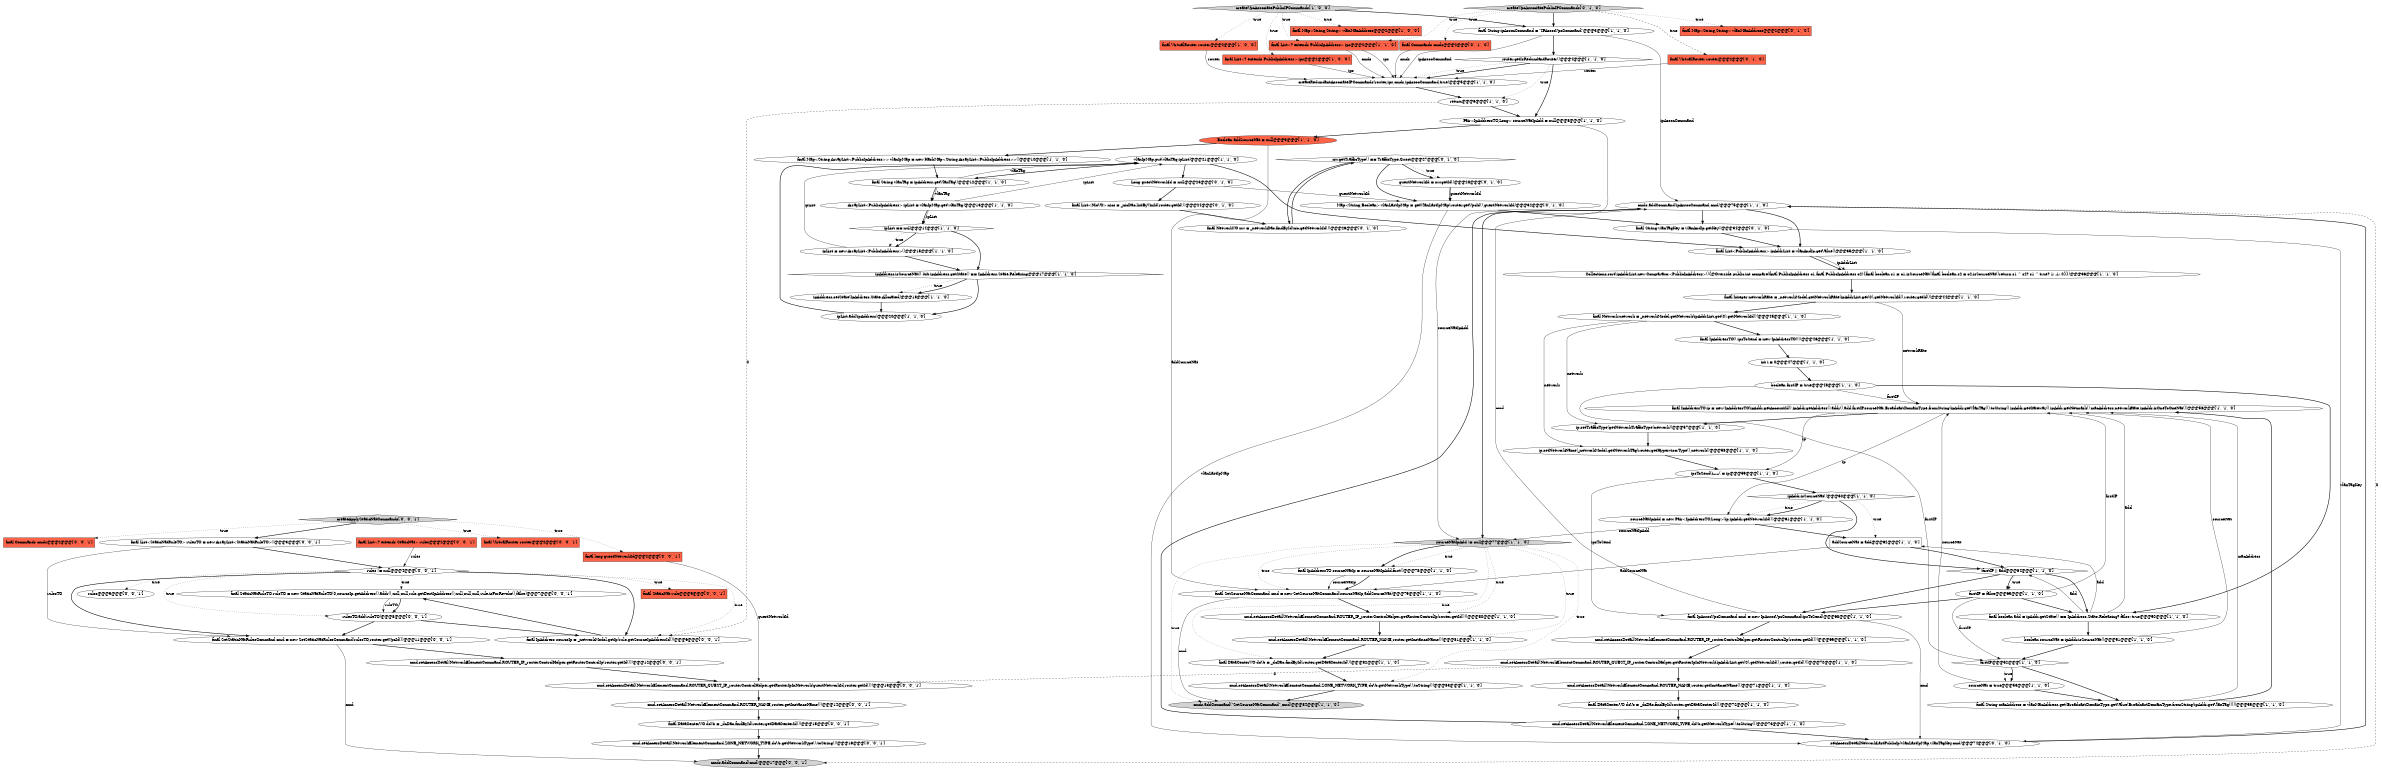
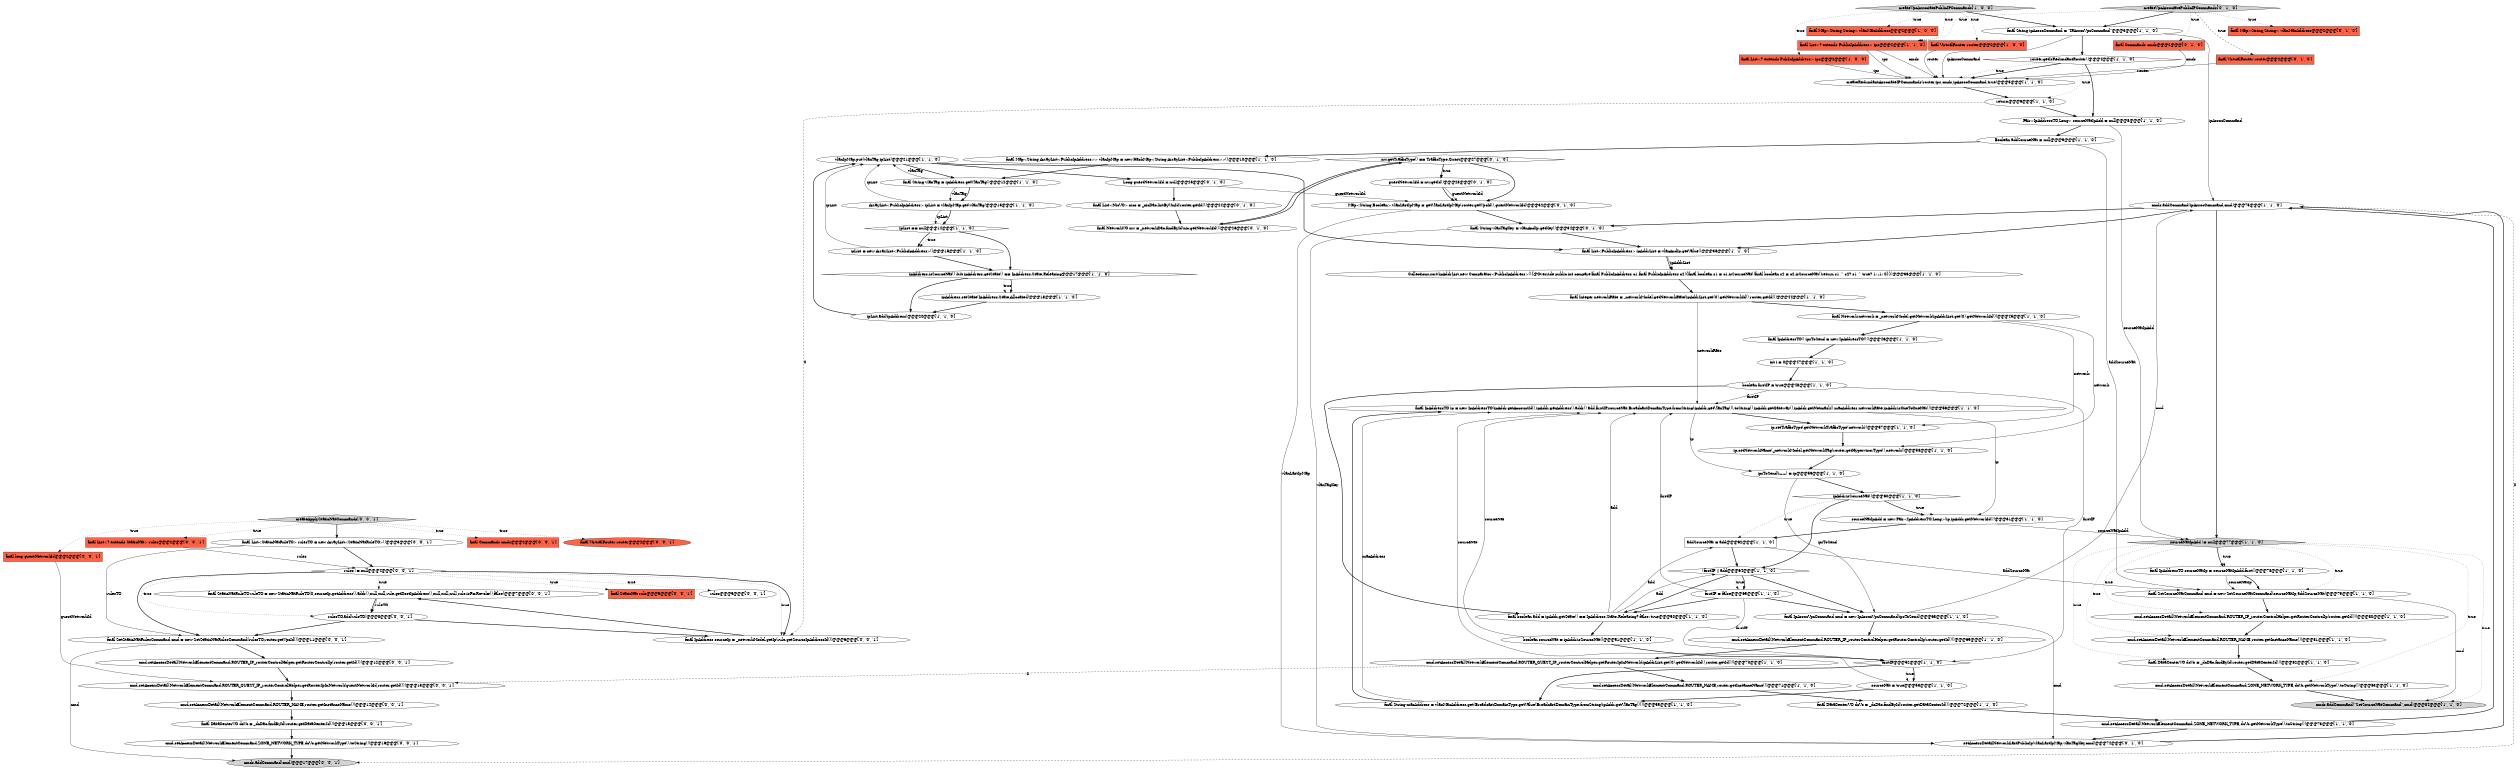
  digraph {
    fontname="DejaVu Serif"
    node [fillcolor=white fontname="DejaVu Serif" shape=ellipse style=filled]
    edge [fontname="DejaVu Serif" style=bold]
    n1 [fillcolor=tomato label="final List<? extends StaticNat> rules@@@2@@@['0', '0', '1']" shape=box]
    n2 [label="rules != null@@@4@@@['0', '0', '1']" shape=diamond]
    n3 [label="final StaticNatRuleTO ruleTO = new StaticNatRuleTO(0,sourceIp.getAddress().addr(),null,null,rule.getDestIpAddress(),null,null,null,rule.isForRevoke(),false)@@@7@@@['0', '0', '1']"]
    n4 [label="rulesTO.add(ruleTO)@@@8@@@['0', '0', '1']"]
    n5 [label="final SetStaticNatRulesCommand cmd = new SetStaticNatRulesCommand(rulesTO,router.getVpcId())@@@11@@@['0', '0', '1']"]
    n6 [label="final IpAddress sourceIp = _networkModel.getIp(rule.getSourceIpAddressId())@@@6@@@['0', '0', '1']"]
    n7 [fillcolor=tomato label="final StaticNat rule@@@5@@@['0', '0', '1']" shape=box]
    n8 [label="rules@@@5@@@['0', '0', '1']"]
    n9 [label="sourceNat = true@@@53@@@['1', '1', '0']"]
    n10 [label="final IpAddressTO ip = new IpAddressTO(ipAddr.getAccountId(),ipAddr.getAddress().addr(),add,firstIP,sourceNat,BroadcastDomainType.fromString(ipAddr.getVlanTag()).toString(),ipAddr.getGateway(),ipAddr.getNetmask(),macAddress,networkRate,ipAddr.isOneToOneNat())@@@56@@@['1', '1', '0']"]
    n11 [label="final String macAddress = vlanMacAddress.get(BroadcastDomainType.getValue(BroadcastDomainType.fromString(ipAddr.getVlanTag())))@@@55@@@['1', '1', '0']"]
    n12 [label="ip.setTrafficType(getNetworkTrafficType(network))@@@57@@@['1', '1', '0']"]
    n13 [label="ipsToSend(i++( = ip@@@59@@@['1', '1', '0']"]
    n14 [label="sourceNatIpAdd = new Pair<IpAddressTO,Long>(ip,ipAddr.getNetworkId())@@@61@@@['1', '1', '0']"]
    n15 [label="cmd.setAccessDetail(NetworkElementCommand.ROUTER_IP,_routerControlHelper.getRouterControlIp(router.getId()))@@@12@@@['0', '0', '1']"]
    n16 [fillcolor=lightgray label="cmds.addCommand(cmd)@@@17@@@['0', '0', '1']"]
    n17 [label="cmd.setAccessDetail(NetworkElementCommand.ROUTER_GUEST_IP,_routerControlHelper.getRouterIpInNetwork(guestNetworkId,router.getId()))@@@13@@@['0', '0', '1']"]
    n18 [label="final Network network = _networkModel.getNetwork(ipAddrList.get(0).getNetworkId())@@@45@@@['1', '1', '0']"]
    n19 [label="final IpAddressTO(( ipsToSend = new IpAddressTO((((@@@46@@@['1', '1', '0']"]
    n20 [label="ip.setNetworkName(_networkModel.getNetworkTag(router.getHypervisorType(),network))@@@58@@@['1', '1', '0']"]
    n21 [label="int i = 0@@@47@@@['1', '1', '0']"]
    n22 [fillcolor=lightgray label="createApplyStaticNatCommands['0', '0', '1']" shape=diamond]
    n23 [fillcolor=tomato label="final Commands cmds@@@2@@@['0', '0', '1']" shape=box]
-   n24 [fillcolor=tomato label="final VirtualRouter router@@@2@@@['0', '0', '1']" shape=box]
+   n24 [fillcolor=tomato label="final VirtualRouter router@@@2@@@['0', '0', '1']"]
    n25 [label="final List<StaticNatRuleTO> rulesTO = new ArrayList<StaticNatRuleTO>()@@@3@@@['0', '0', '1']"]
    n26 [fillcolor=tomato label="final long guestNetworkId@@@2@@@['0', '0', '1']" shape=box]
    n27 [label="boolean firstIP = true@@@48@@@['1', '1', '0']"]
    n28 [fillcolor=tomato label="final List<? extends PublicIpAddress> ips@@@2@@@['1', '1', '0']" shape=box]
    n29 [label="createRedundantAssociateIPCommands(router,ips,cmds,ipAssocCommand,true)@@@5@@@['1', '1', '0']"]
    n30 [label="return@@@6@@@['1', '1', '0']"]
    n31 [fillcolor=tomato label="final Map<String,String> vlanMacAddress@@@2@@@['1', '0', '0']" shape=box]
    n32 [fillcolor=tomato label="final VirtualRouter router@@@2@@@['1', '0', '0']" shape=box]
    n33 [label="final DataCenterVO dcVo = _dcDao.findById(router.getDataCenterId())@@@82@@@['1', '1', '0']"]
    n34 [label="cmd.setAccessDetail(NetworkElementCommand.ZONE_NETWORK_TYPE,dcVo.getNetworkType().toString())@@@83@@@['1', '1', '0']"]
    n35 [fillcolor=lightgray label="cmds.addCommand(\"SetSourceNatCommand\",cmd)@@@84@@@['1', '1', '0']"]
    n36 [label="final NetworkVO nw = _networkDao.findById(nic.getNetworkId())@@@26@@@['0', '1', '0']"]
    n37 [label="nw.getTrafficType() == TrafficType.Guest@@@27@@@['0', '1', '0']" shape=diamond]
    n38 [label="guestNetworkId = nw.getId()@@@28@@@['0', '1', '0']"]
    n39 [label="Map<String,Boolean> vlanLastIpMap = getVlanLastIpMap(router.getVpcId(),guestNetworkId)@@@32@@@['0', '1', '0']"]
    n40 [label="setAccessDetailNetworkLastPublicIp(vlanLastIpMap,vlanTagKey,cmd)@@@74@@@['0', '1', '0']"]
    n41 [label="final String vlanTagKey = vlanAndIp.getKey()@@@34@@@['0', '1', '0']"]
    n42 [label="Pair<IpAddressTO,Long> sourceNatIpAdd = null@@@8@@@['1', '1', '0']"]
    n43 [label="final Integer networkRate = _networkModel.getNetworkRate(ipAddrList.get(0).getNetworkId(),router.getId())@@@44@@@['1', '1', '0']"]
    n44 [label="ipAddr.isSourceNat()@@@60@@@['1', '1', '0']" shape=diamond]
    n45 [label="final IpAssocVpcCommand cmd = new IpAssocVpcCommand(ipsToSend)@@@68@@@['1', '1', '0']"]
    n46 [label="!firstIP || add@@@64@@@['1', '1', '0']" shape=diamond]
    n47 [label="addSourceNat = add@@@62@@@['1', '1', '0']" shape=box]
    n48 [label="cmds.addCommand(ipAssocCommand,cmd)@@@75@@@['1', '1', '0']"]
    n49 [label="cmd.setAccessDetail(NetworkElementCommand.ROUTER_IP,_routerControlHelper.getRouterControlIp(router.getId()))@@@69@@@['1', '1', '0']"]
    n50 [label="cmd.setAccessDetail(NetworkElementCommand.ROUTER_GUEST_IP,_routerControlHelper.getRouterIpInNetwork(ipAddrList.get(0).getNetworkId(),router.getId()))@@@70@@@['1', '1', '0']"]
    n51 [label="cmd.setAccessDetail(NetworkElementCommand.ROUTER_NAME,router.getInstanceName())@@@71@@@['1', '1', '0']"]
    n52 [label="final DataCenterVO dcVo = _dcDao.findById(router.getDataCenterId())@@@72@@@['1', '1', '0']"]
    n53 [label="cmd.setAccessDetail(NetworkElementCommand.ROUTER_NAME,router.getInstanceName())@@@14@@@['0', '0', '1']"]
    n54 [label="cmd.setAccessDetail(NetworkElementCommand.ZONE_NETWORK_TYPE,dcVo.getNetworkType().toString())@@@73@@@['1', '1', '0']"]
    n55 [label="final DataCenterVO dcVo = _dcDao.findById(router.getDataCenterId())@@@15@@@['0', '0', '1']"]
    n56 [label="cmd.setAccessDetail(NetworkElementCommand.ZONE_NETWORK_TYPE,dcVo.getNetworkType().toString())@@@16@@@['0', '0', '1']"]
    n57 [label="final boolean add = ipAddr.getState() == IpAddress.State.Releasing? false: true@@@50@@@['1', '1', '0']"]
    n58 [label="firstIP = false@@@65@@@['1', '1', '0']"]
    n59 [label="final SetSourceNatCommand cmd = new SetSourceNatCommand(sourceNatIp,addSourceNat)@@@79@@@['1', '1', '0']"]
    n60 [fillcolor=lightgray label="sourceNatIpAdd != null@@@77@@@['1', '1', '0']" shape=diamond]
    n61 [label="final String ipAssocCommand = \"IPAssocVpcCommand\"@@@3@@@['1', '1', '0']"]
    n62 [label="router.getIsRedundantRouter()@@@4@@@['1', '1', '0']" shape=diamond]
    n63 [label="final List<PublicIpAddress> ipAddrList = vlanAndIp.getValue()@@@35@@@['1', '1', '0']"]
    n64 [label="Long guestNetworkId = null@@@23@@@['0', '1', '0']"]
    n65 [label="final List<NicVO> nics = _nicDao.listByVmId(router.getId())@@@24@@@['0', '1', '0']"]
    n66 [fillcolor=tomato label="final Map<String,String> vlanMacAddress@@@2@@@['0', '1', '0']" shape=box]
    n67 [label="final IpAddressTO sourceNatIp = sourceNatIpAdd.first()@@@78@@@['1', '1', '0']"]
    n68 [label="cmd.setAccessDetail(NetworkElementCommand.ROUTER_IP,_routerControlHelper.getRouterControlIp(router.getId()))@@@80@@@['1', '1', '0']"]
    n69 [label="Collections.sort(ipAddrList,new Comparator<PublicIpAddress>(){@Override public int compare(final PublicIpAddress o1,final PublicIpAddress o2){final boolean s1 = o1.isSourceNat()final boolean s2 = o2.isSourceNat()return s1 ^ s2? s1 ^ true? 1: -1: 0}})@@@36@@@['1', '1', '0']"]
    n70 [label="ipAddress.setState(IpAddress.State.Allocated)@@@18@@@['1', '1', '0']"]
    n71 [label="ipList.add(ipAddress)@@@20@@@['1', '1', '0']"]
    n72 [label="vlanIpMap.put(vlanTag,ipList)@@@21@@@['1', '1', '0']"]
    n73 [label="boolean sourceNat = ipAddr.isSourceNat()@@@51@@@['1', '1', '0']"]
    n74 [label="firstIP@@@52@@@['1', '1', '0']" shape=diamond]
    n75 [label="ipAddress.isSourceNat() && ipAddress.getState() == IpAddress.State.Releasing@@@17@@@['1', '1', '0']" shape=diamond]
-   n76 [fillcolor=tomato label="Boolean addSourceNat = null@@@9@@@['1', '1', '0']"]
+   n76 [label="Boolean addSourceNat = null@@@9@@@['1', '1', '0']"]
    n77 [label="final Map<String,ArrayList<PublicIpAddress>> vlanIpMap = new HashMap<String,ArrayList<PublicIpAddress>>()@@@10@@@['1', '1', '0']"]
    n78 [label="final String vlanTag = ipAddress.getVlanTag()@@@12@@@['1', '1', '0']"]
    n79 [fillcolor=tomato label="final List<? extends PublicIpAddress> ips@@@2@@@['1', '0', '0']" shape=box]
    n80 [label="cmd.setAccessDetail(NetworkElementCommand.ROUTER_NAME,router.getInstanceName())@@@81@@@['1', '1', '0']"]
    n81 [fillcolor=lightgray label="createVpcAssociatePublicIPCommands['0', '1', '0']" shape=diamond]
    n82 [fillcolor=tomato label="final Commands cmds@@@2@@@['0', '1', '0']" shape=box]
    n83 [fillcolor=tomato label="final VirtualRouter router@@@2@@@['0', '1', '0']" shape=box]
    n84 [label="ipList = new ArrayList<PublicIpAddress>()@@@15@@@['1', '1', '0']"]
    n85 [label="ArrayList<PublicIpAddress> ipList = vlanIpMap.get(vlanTag)@@@13@@@['1', '1', '0']"]
    n86 [label="ipList == null@@@14@@@['1', '1', '0']" shape=diamond]
    n87 [fillcolor=lightgray label="createVpcAssociatePublicIPCommands['1', '0', '0']" shape=diamond]
    n1 -> n2 [label=rules style=solid]
    n2 -> n3 [label=true style=dotted]
    n2 -> n4 [label=true style=dotted]
    n2 -> n5
    n2 -> n6 [label=true style=dotted]
    n2 -> n6
    n2 -> n7 [label=true style=dotted]
    n2 -> n8 [label=true style=dotted]
    n3 -> n4 [label=ruleTO style=solid]
    n3 -> n4
    n4 -> n5
    n4 -> n6
    n5 -> n15
    n5 -> n16 [label=cmd style=solid]
    n6 -> n3
    n9 -> n10 [label=sourceNat style=solid]
    n9 -> n11
    n10 -> n12
    n10 -> n13 [label=ip style=solid]
    n10 -> n14 [label=ip style=solid]
    n11 -> n10
    n11 -> n10 [label=macAddress style=solid]
    n12 -> n20
    n13 -> n44
    n13 -> n45 [label=ipsToSend style=solid]
    n14 -> n47
    n14 -> n60 [label=sourceNatIpAdd style=solid]
    n15 -> n17
    n17 -> n53
    n18 -> n12 [label=network style=solid]
    n18 -> n19
    n18 -> n20 [label=network style=solid]
    n19 -> n21
    n20 -> n13
    n21 -> n27
+   n22 -> n1 [label=true style=dotted]
    n22 -> n23 [label=true style=dotted]
    n22 -> n24 [label=true style=dotted]
    n22 -> n25
    n22 -> n26 [label=true style=dotted]
    n25 -> n2
    n25 -> n5 [label=rulesTO style=solid]
    n26 -> n17 [label=guestNetworkId style=solid]
    n27 -> n10 [label=firstIP style=solid]
    n27 -> n57
    n27 -> n74 [label=firstIP style=solid]
    n28 -> n29 [label=ips style=solid]
    n28 -> n29 [label=cmds style=solid]
    n29 -> n30
    n30 -> n6 [label=0 style=dashed]
    n30 -> n42
    n32 -> n29 [label=router style=solid]
    n33 -> n34
    n34 -> n35
    n36 -> n37
    n37 -> n36
    n37 -> n38 [label=true style=dotted]
    n37 -> n38
    n37 -> n39
    n38 -> n39 [label=guestNetworkId style=solid]
    n38 -> n39
    n39 -> n40 [label=vlanLastIpMap style=solid]
    n39 -> n41
    n40 -> n48
    n41 -> n40 [label=vlanTagKey style=solid]
    n41 -> n63
    n42 -> n60 [label=sourceNatIpAdd style=solid]
    n42 -> n76
    n43 -> n10 [label=networkRate style=solid]
    n43 -> n18
    n44 -> n14 [label=true style=dotted]
    n44 -> n14
    n44 -> n46
    n44 -> n47 [label=true style=dotted]
    n45 -> n40 [label=cmd style=solid]
    n45 -> n48 [label=cmd style=solid]
    n45 -> n49
    n46 -> n45
    n46 -> n57
    n46 -> n58 [label=true style=dotted]
    n46 -> n58
    n47 -> n46
    n47 -> n59 [label=addSourceNat style=solid]
    n48 -> n16 [label=0 style=dashed]
    n48 -> n41
    n48 -> n60
    n48 -> n63
    n49 -> n50
    n50 -> n17 [label=0 style=dashed]
    n50 -> n51
    n51 -> n52
    n52 -> n54
    n53 -> n55
    n54 -> n40
    n54 -> n48
    n55 -> n56
    n56 -> n16
    n57 -> n10 [label=add style=solid]
    n57 -> n46 [label=add style=solid]
    n57 -> n47 [label=add style=solid]
    n57 -> n73
    n58 -> n10 [label=firstIP style=solid]
    n58 -> n45
    n58 -> n57
    n58 -> n74 [label=firstIP style=solid]
    n59 -> n35 [label=cmd style=solid]
    n59 -> n68
    n60 -> n33 [label=true style=dotted]
    n60 -> n34 [label=true style=dotted]
    n60 -> n35 [label=true style=dotted]
    n60 -> n59 [label=true style=dotted]
    n60 -> n67 [label=true style=dotted]
    n60 -> n67
    n60 -> n68 [label=true style=dotted]
    n60 -> n80 [label=true style=dotted]
    n61 -> n29 [label=ipAssocCommand style=solid]
    n61 -> n48 [label=ipAssocCommand style=solid]
    n61 -> n62
    n62 -> n29
    n62 -> n29 [label=true style=dotted]
    n62 -> n30 [label=true style=dotted]
    n62 -> n42
    n63 -> n69
    n63 -> n69 [label=ipAddrList style=solid]
    n64 -> n39 [label=guestNetworkId style=solid]
    n64 -> n65
    n65 -> n36
    n67 -> n59
    n67 -> n59 [label=sourceNatIp style=solid]
    n68 -> n80
    n69 -> n43
    n70 -> n71
    n71 -> n72
    n72 -> n63
    n72 -> n64
    n72 -> n78
    n73 -> n10 [label=sourceNat style=solid]
    n73 -> n74
    n74 -> n9 [label=true style=dotted]
    n74 -> n9
    n74 -> n11
    n75 -> n70 [label=true style=dotted]
    n75 -> n70
    n75 -> n71
    n76 -> n59 [label=addSourceNat style=solid]
    n76 -> n77
    n77 -> n78
    n78 -> n72 [label=vlanTag style=solid]
    n78 -> n85 [label=vlanTag style=solid]
    n78 -> n85
    n79 -> n29 [label=ips style=solid]
    n80 -> n33
    n81 -> n28 [label=true style=dotted]
    n81 -> n61
    n81 -> n66 [label=true style=dotted]
    n81 -> n82 [label=true style=dotted]
    n81 -> n83 [label=true style=dashed]
    n82 -> n29 [label=cmds style=solid]
    n83 -> n29 [label=router style=solid]
    n84 -> n72 [label=ipList style=solid]
    n84 -> n75
    n85 -> n72 [label=ipList style=solid]
    n85 -> n86 [label=ipList style=solid]
    n85 -> n86
    n86 -> n75
    n86 -> n84 [label=true style=dotted]
    n86 -> n84
    n87 -> n28 [label=true style=dotted]
    n87 -> n31 [label=true style=dotted]
    n87 -> n32 [label=true style=dotted]
    n87 -> n61
    n87 -> n79 [label=true style=dotted]
  }
